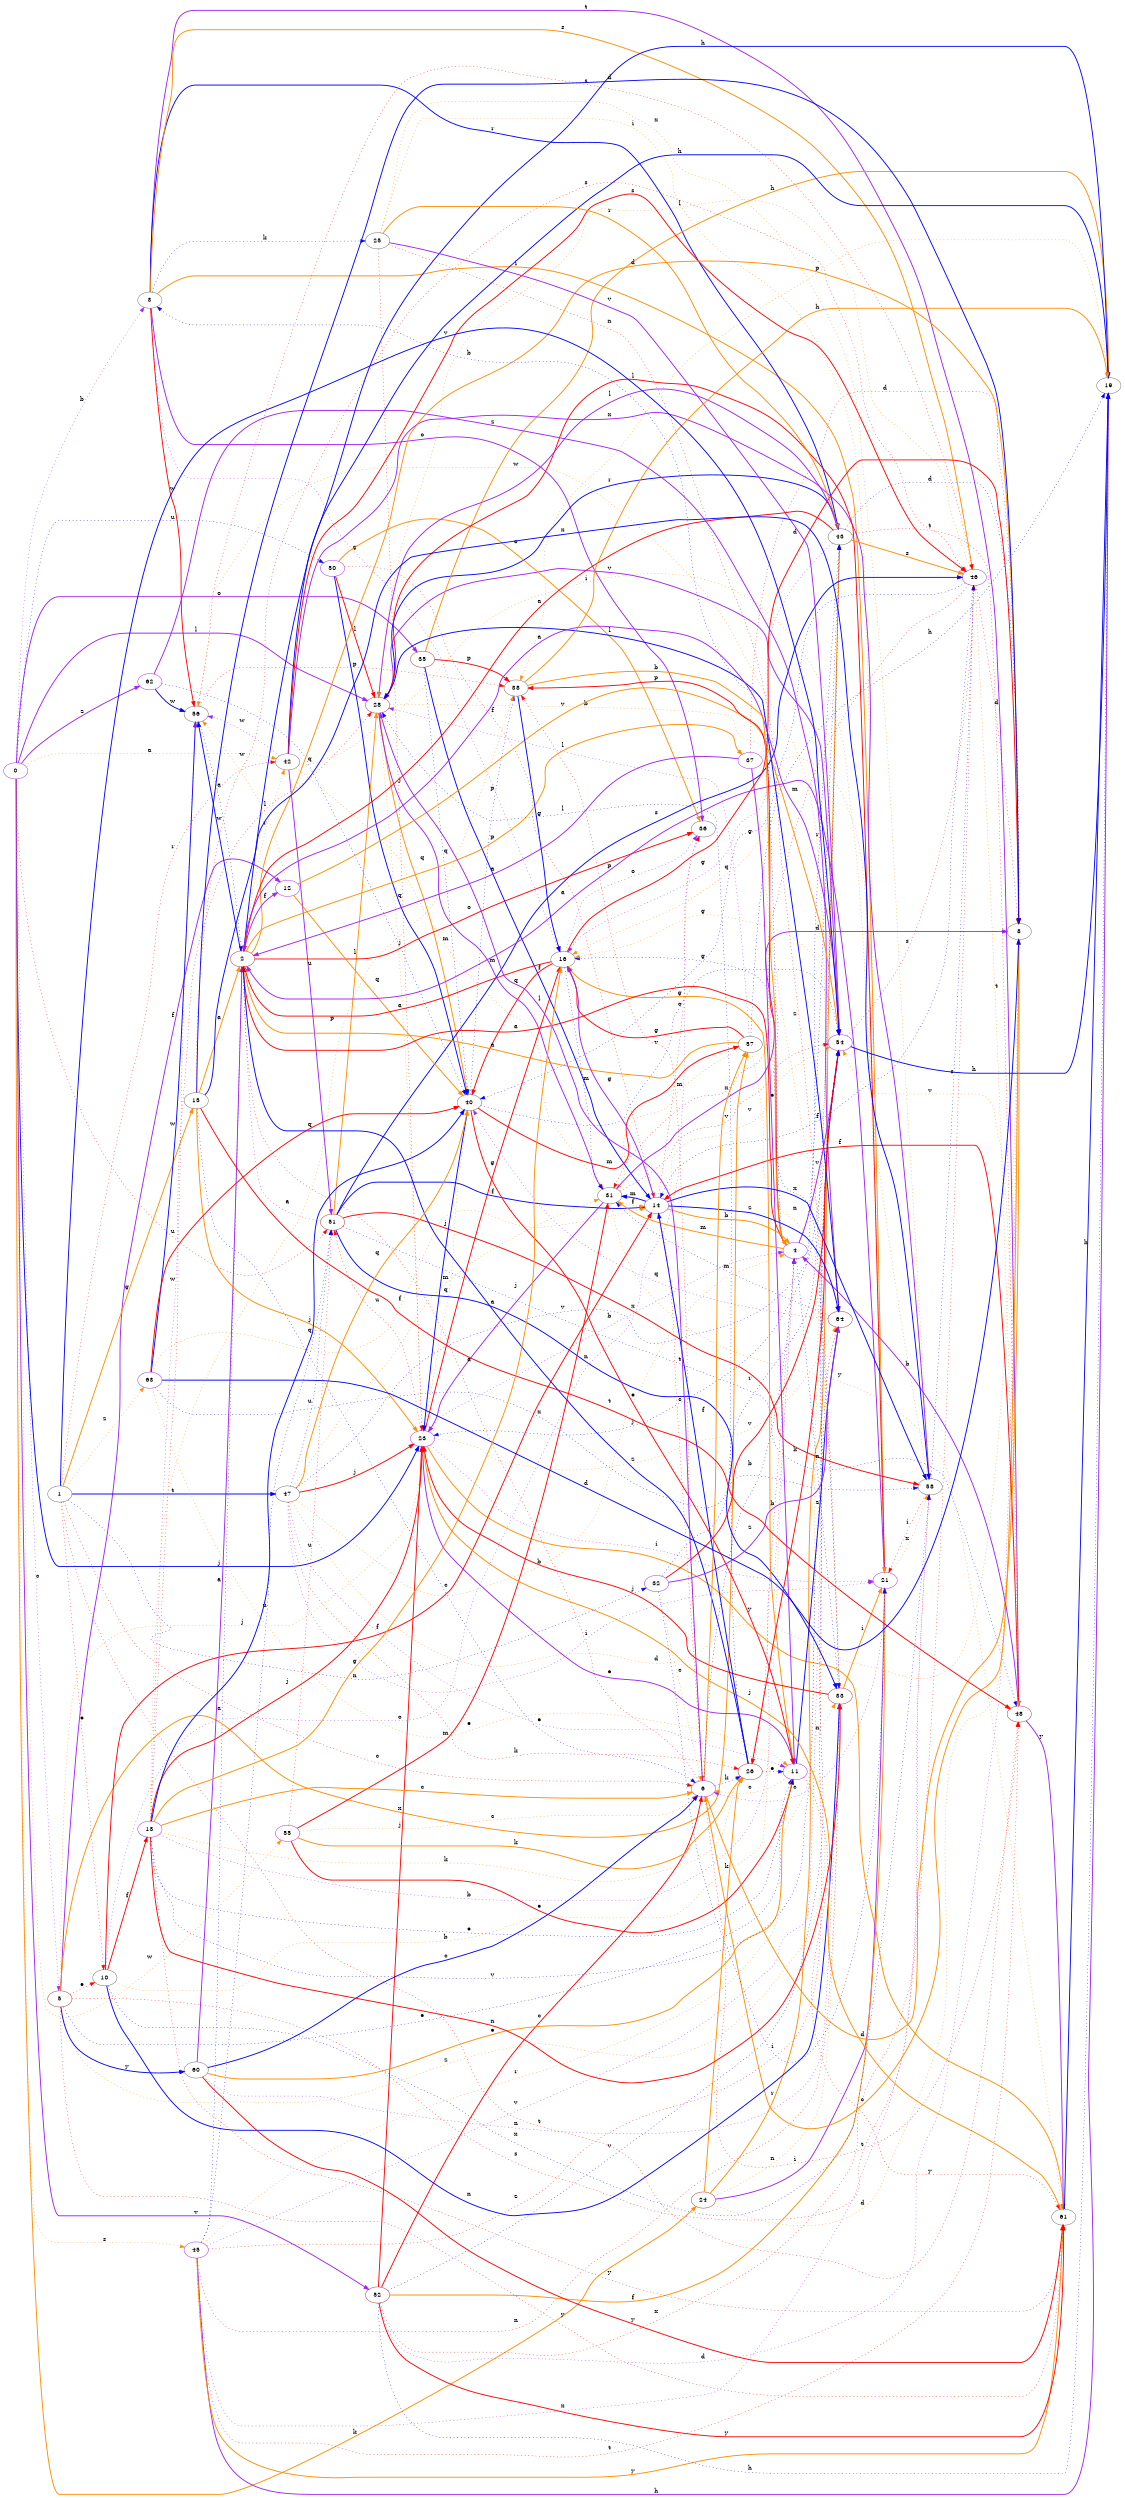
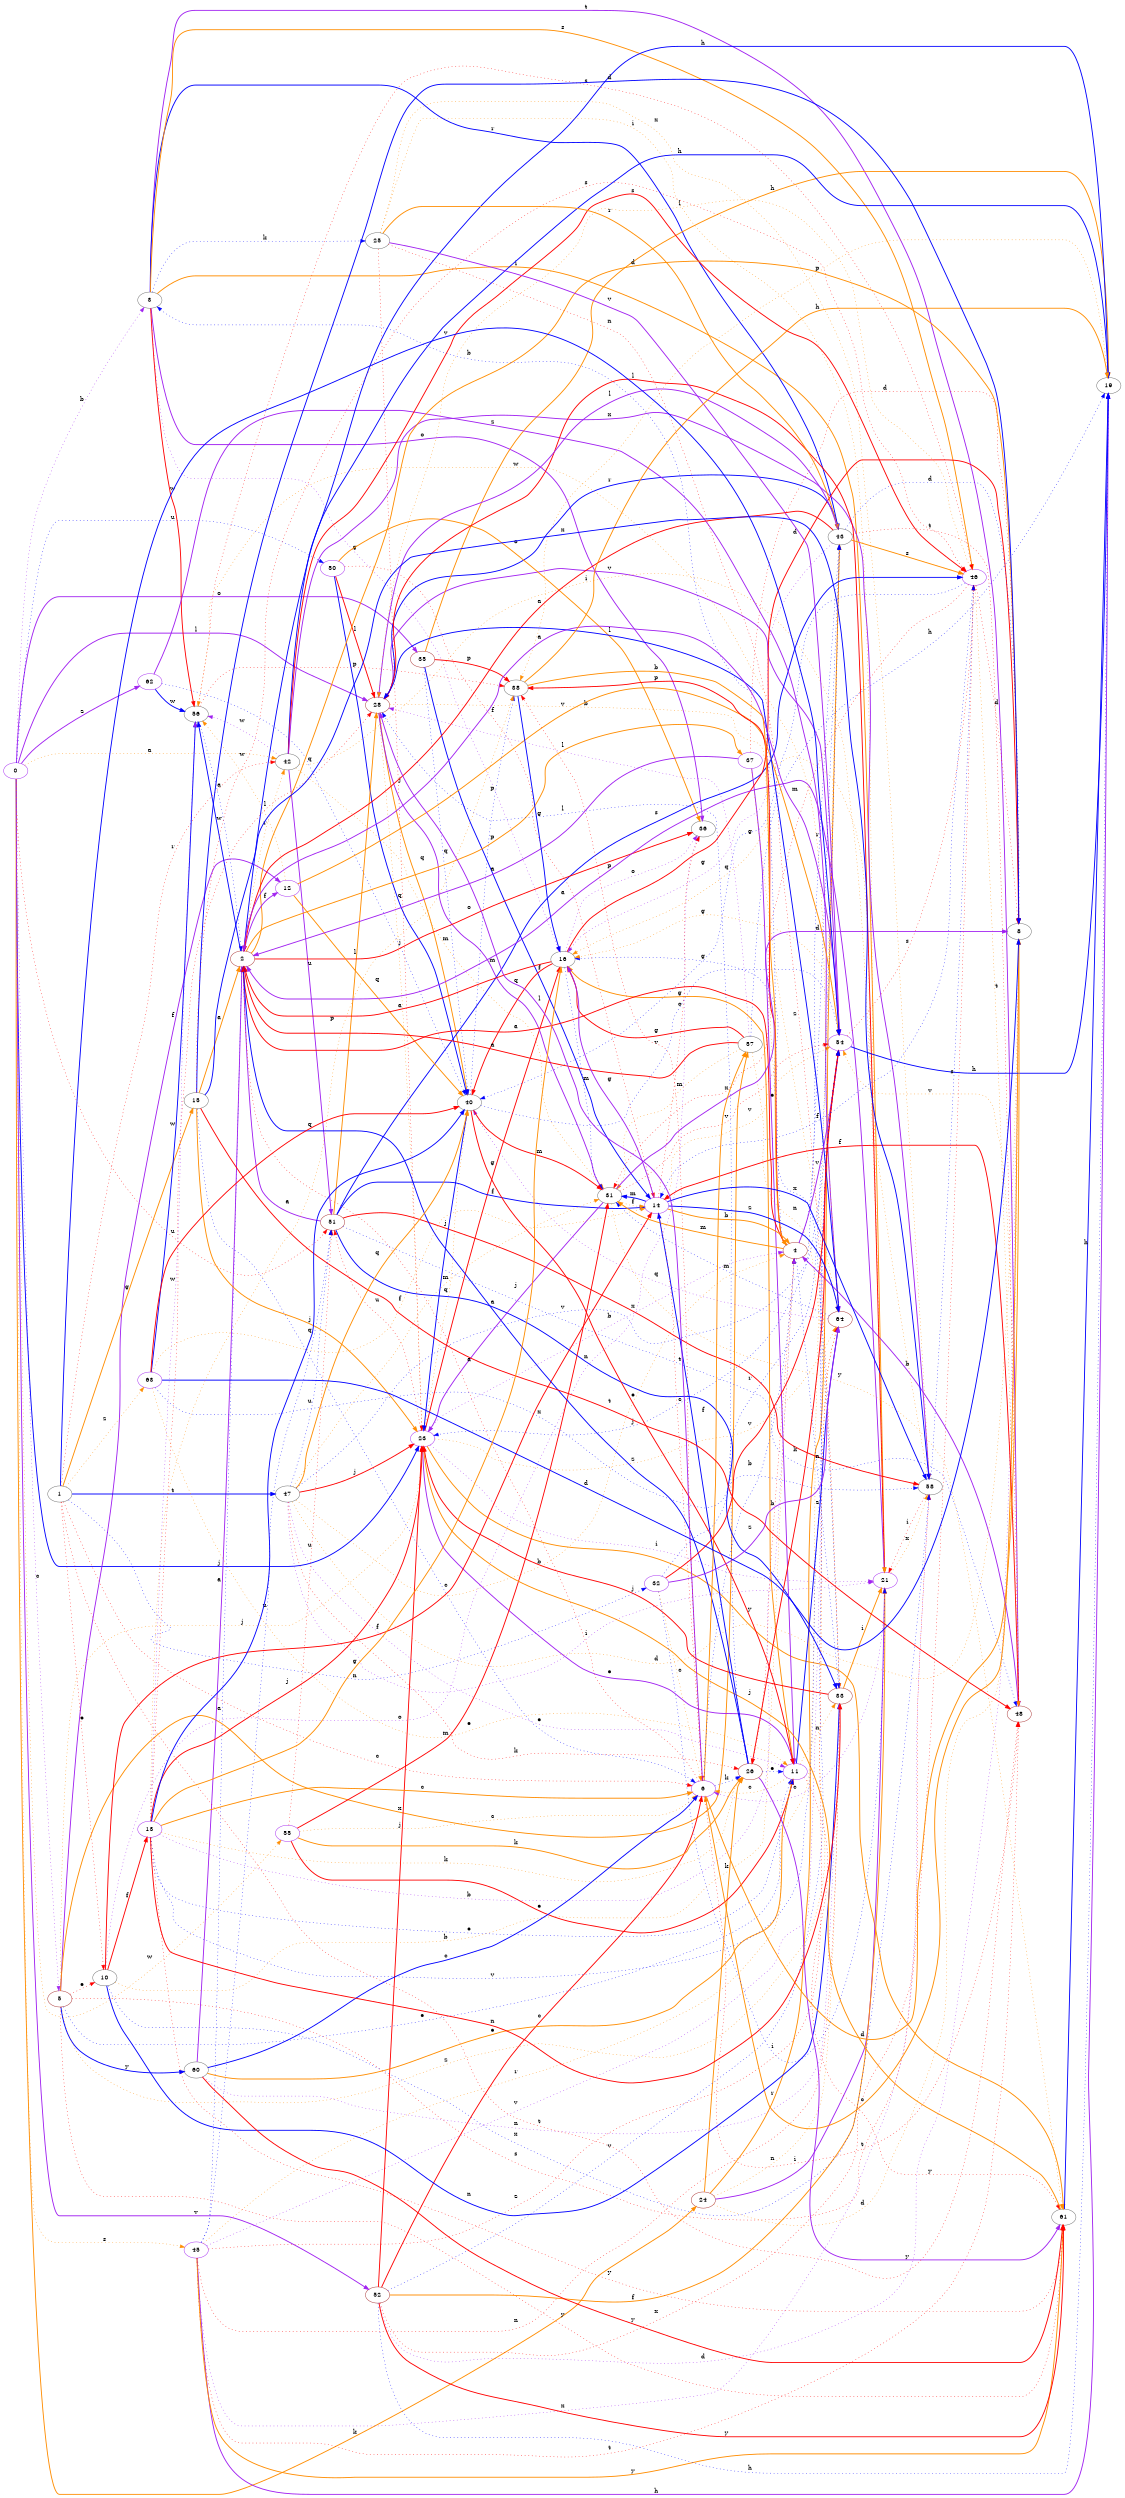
  strict digraph {
    rankdir=LR
    node [color=gray40]
    edge [color=darkorange style=dotted]
    0 [color=purple]
    3
    5 [color=brown]
    23 [color=purple]
    24 [color=brown]
    28 [color=brown]
    35 [color=brown]
    45 [color=purple]
    50 [color=purple]
    51 [color=brown]
    52 [color=brown]
    55 [color=purple]
    62 [color=purple]
    42
    2 [color=brown]
    8
    12 [color=purple]
    19
    36
    37 [color=purple]
    56
    48 [color=brown]
    16
    21 [color=purple]
    25
    43
    46 [color=purple]
    10
    11 [color=purple]
    57
    60
    61
    64 [color=brown]
-   4 [color=purple]
+   4 [color=brown]
    40
    33 [color=brown]
    26 [color=brown]
    54 [color=purple]
    31
    38
    14 [color=purple]
    58
    6 [color=purple]
    1
    15
    32 [color=purple]
    47
    63 [color=purple]
    13 [color=purple]
    0 -> 3 [color=purple label=b]
    0 -> 5 [color=purple label=c]
    0 -> 23 [color=blue label=j style=bold]
    0 -> 24 [label=k style=bold]
    0 -> 28 [color=purple label=l style=bold]
    0 -> 35 [color=purple label=o style=bold]
    0 -> 45 [label=s]
    0 -> 50 [color=blue label=u]
    0 -> 51 [color=red label=u]
    0 -> 52 [color=purple label=v style=bold]
    0 -> 55 [label=w]
    0 -> 62 [color=purple label=z style=bold]
    0 -> 42 [label=a]
    3 -> 36 [color=purple label=o style=bold]
    3 -> 56 [color=red label=w style=bold]
    3 -> 48 [color=purple label=t style=bold]
    3 -> 16 [color=purple label=g]
    3 -> 21 [label=i style=bold]
    3 -> 25 [color=blue label=k]
    3 -> 43 [color=blue label=r style=bold]
    3 -> 46 [label=s style=bold]
    5 -> 23 [label=j]
    5 -> 12 [color=purple label=f style=bold]
    5 -> 46 [color=red label=s]
    5 -> 10 [color=red label=e]
    5 -> 11 [color=blue label=e]
    5 -> 57 [label=x style=bold]
    5 -> 60 [color=blue label=y style=bold]
    5 -> 61 [color=red label=y]
    5 -> 64 [label=z]
    23 -> 51 [color=red label=u]
    23 -> 16 [color=red label=g style=bold]
    23 -> 21 [color=purple label=i]
    23 -> 11 [color=purple label=e style=bold]
    23 -> 61 [label=y style=bold]
    23 -> 64 [label=z]
    23 -> 4 [color=purple label=b]
    23 -> 40 [label=q]
    24 -> 8 [label=d]
    24 -> 21 [color=purple label=i style=bold]
    24 -> 43 [label=r style=bold]
    24 -> 33 [label=n]
    24 -> 26 [label=k style=bold]
    28 -> 23 [label=j]
    28 -> 43 [color=blue label=r style=bold]
    28 -> 4 [label=b]
    28 -> 40 [label=q style=bold]
    28 -> 54 [color=purple label=v style=bold]
    28 -> 31 [color=purple label=m style=bold]
    35 -> 19 [label=h style=bold]
    35 -> 40 [color=blue label=q]
    35 -> 38 [color=red label=p style=bold]
    35 -> 14 [color=blue label=f style=bold]
    45 -> 51 [color=blue label=u]
    45 -> 2 [color=blue label=a]
    45 -> 19 [color=purple label=h style=bold]
    45 -> 48 [color=red label=t]
    45 -> 43 [label=r]
    45 -> 61 [label=y style=bold]
    45 -> 64 [color=red label=z]
    45 -> 33 [color=red label=n]
    45 -> 54 [color=purple label=v]
    45 -> 58 [color=purple label=x]
    50 -> 28 [color=red label=l style=bold]
    50 -> 36 [label=o style=bold]
    50 -> 40 [color=blue label=q style=bold]
    50 -> 14 [color=red label=f]
    51 -> 28 [label=l style=bold]
-   51 -> 2 [color=purple label=a]
+   51 -> 2 [color=purple label=a style=bold]
    51 -> 48 [color=blue label=t]
    51 -> 46 [color=blue label=s style=bold]
    51 -> 33 [color=blue label=n style=bold]
    51 -> 14 [color=blue label=f style=bold]
    51 -> 58 [color=red label=x style=bold]
    52 -> 23 [color=red label=j style=bold]
    52 -> 8 [color=purple label=d]
    52 -> 19 [color=blue label=h]
    52 -> 21 [label=f style=bold]
    52 -> 61 [color=red label=y style=bold]
    52 -> 54 [color=blue label=v]
    52 -> 58 [color=red label=x]
    52 -> 6 [color=red label=c style=bold]
    55 -> 51 [color=red label=u]
    55 -> 11 [color=red label=e style=bold]
    55 -> 26 [label=k style=bold]
    55 -> 31 [color=red label=m style=bold]
    55 -> 6 [label=c]
    62 -> 56 [color=blue label=w style=bold]
    62 -> 64 [color=purple label=z style=bold]
    62 -> 40 [color=blue label=q]
    42 -> 51 [color=purple label=u style=bold]
    42 -> 19 [color=blue label=h style=bold]
    42 -> 56 [color=purple label=w]
    42 -> 21 [label=i]
    42 -> 46 [color=red label=s style=bold]
    42 -> 31 [label=m]
    42 -> 58 [color=purple label=x style=bold]
    2 -> 42 [label=r]
    2 -> 8 [label=d style=bold]
    2 -> 12 [color=purple label=f style=bold]
    2 -> 19 [color=blue label=h style=bold]
    2 -> 36 [color=red label=o style=bold]
    2 -> 37 [label=p style=bold]
    2 -> 56 [color=blue label=w style=bold]
    8 -> 6 [label=c style=bold]
    12 -> 56 [label=w]
    12 -> 40 [label=q style=bold]
    12 -> 54 [label=v style=bold]
    19 -> 38 [label=p]
    37 -> 2 [color=purple label=a style=bold]
    37 -> 8 [color=red label=d]
    37 -> 11 [color=purple label=e style=bold]
    37 -> 64 [label=z]
    56 -> 2 [color=blue label=a]
    56 -> 46 [color=red label=s]
    56 -> 38 [color=red label=p]
-   48 -> 61 [color=purple label=y style=bold]
+   26 -> 61 [color=purple label=y style=bold]
    48 -> 4 [color=purple label=b style=bold]
    48 -> 54 [label=v]
    48 -> 14 [color=red label=f style=bold]
    16 -> 2 [color=red label=a style=bold]
    16 -> 8 [color=red label=d style=bold]
    16 -> 36 [color=purple label=o]
    16 -> 40 [color=red label=q style=bold]
    16 -> 31 [color=blue label=m]
    21 -> 28 [color=red label=l style=bold]
    21 -> 2 [color=purple label=a style=bold]
    21 -> 58 [label=x]
    21 -> 6 [color=purple label=c]
    25 -> 23 [color=red label=j]
    25 -> 21 [label=i]
    25 -> 43 [label=r style=bold]
    25 -> 33 [color=red label=n]
    25 -> 54 [color=purple label=v style=bold]
    25 -> 58 [label=x]
    43 -> 23 [color=blue label=j]
    43 -> 28 [color=purple label=l style=bold]
    43 -> 2 [color=red label=a style=bold]
    43 -> 8 [color=blue label=d]
    43 -> 48 [color=red label=t]
    43 -> 16 [color=purple label=g]
    43 -> 46 [label=s style=bold]
    46 -> 28 [label=l]
    46 -> 8 [color=red label=d]
    46 -> 48 [label=t]
    46 -> 40 [color=blue label=q]
    46 -> 31 [color=red label=m]
    46 -> 14 [color=blue label=f]
    10 -> 36 [color=purple label=o]
    10 -> 4 [label=b]
    10 -> 33 [color=blue label=n style=bold]
    10 -> 14 [color=red label=f style=bold]
    10 -> 58 [color=blue label=x]
    10 -> 13 [color=red label=f style=bold]
    11 -> 16 [label=g style=bold]
    11 -> 61 [color=red label=y]
    11 -> 64 [color=blue label=z style=bold]
    11 -> 33 [label=n]
    11 -> 6 [label=c]
    57 -> 28 [color=purple label=l]
-   57 -> 2 [label=a style=bold]
+   57 -> 2 [color=red label=a style=bold]
    57 -> 19 [color=blue label=h]
    57 -> 16 [color=red label=g style=bold]
    57 -> 33 [label=n]
    57 -> 31 [label=m]
    60 -> 2 [color=purple label=a style=bold]
    60 -> 11 [label=e style=bold]
    60 -> 61 [color=red label=y style=bold]
    60 -> 33 [color=purple label=n]
    60 -> 6 [color=blue label=c style=bold]
    61 -> 23 [label=j style=bold]
    61 -> 19 [color=blue label=h style=bold]
    64 -> 28 [color=blue label=l style=bold]
    64 -> 56 [label=w]
    64 -> 40 [color=purple label=q]
    64 -> 31 [color=blue label=m]
    4 -> 3 [color=blue label=b]
    4 -> 2 [color=red label=a style=bold]
    4 -> 43 [color=blue label=r]
    4 -> 33 [color=blue label=n]
    4 -> 54 [color=purple label=v style=bold]
    4 -> 31 [label=m style=bold]
    4 -> 38 [color=red label=p style=bold]
    40 -> 23 [color=blue label=j style=bold]
    40 -> 11 [color=red label=e style=bold]
    40 -> 54 [color=blue label=v]
-   40 -> 57 [color=red label=m style=bold]
+   40 -> 31 [color=red label=m style=bold]
    40 -> 38 [color=blue label=p]
    33 -> 23 [color=red label=j style=bold]
    33 -> 16 [color=blue label=g]
    33 -> 21 [label=i style=bold]
    26 -> 28 [color=blue label=l]
    26 -> 2 [color=blue label=a style=bold]
    26 -> 11 [color=blue label=e]
    26 -> 4 [color=red label=b]
    26 -> 14 [color=blue label=f style=bold]
    54 -> 2 [color=purple label=a style=bold]
    54 -> 19 [color=blue label=h style=bold]
    54 -> 16 [label=g]
    54 -> 46 [color=red label=s]
    54 -> 26 [color=red label=k style=bold]
    31 -> 23 [color=purple label=j style=bold]
    31 -> 8 [color=purple label=d style=bold]
    31 -> 61 [label=y]
    31 -> 54 [color=red label=v]
    31 -> 14 [label=f]
    38 -> 19 [label=h style=bold]
    38 -> 16 [color=blue label=g style=bold]
    38 -> 4 [label=b style=bold]
    14 -> 36 [color=red label=o]
    14 -> 16 [color=purple label=g style=bold]
    14 -> 64 [color=blue label=z style=bold]
    14 -> 4 [label=b style=bold]
    14 -> 54 [label=v]
    14 -> 31 [color=blue label=m style=bold]
    14 -> 58 [color=blue label=x style=bold]
    14 -> 6 [color=red label=c]
    58 -> 16 [label=g]
    58 -> 21 [color=red label=i]
    58 -> 46 [color=blue label=s]
    6 -> 28 [color=purple label=l style=bold]
    6 -> 2 [color=red label=a]
    6 -> 8 [label=d style=bold]
    6 -> 48 [color=red label=t]
    6 -> 57 [label=x style=bold]
    6 -> 4 [color=blue label=b]
    6 -> 26 [color=blue label=k]
    6 -> 38 [color=red label=p]
    1 -> 42 [color=red label=r]
    1 -> 48 [color=red label=t]
    1 -> 10 [color=red label=e]
    1 -> 54 [color=blue label=v style=bold]
    1 -> 6 [color=red label=c]
    1 -> 15 [label=g style=bold]
    1 -> 32 [color=blue label=n]
    1 -> 47 [color=blue label=t style=bold]
    1 -> 63 [label=z]
    15 -> 23 [label=j style=bold]
    15 -> 2 [label=a style=bold]
    15 -> 8 [color=blue label=d style=bold]
    15 -> 48 [color=red label=t style=bold]
    15 -> 46 [color=red label=s]
    15 -> 58 [color=blue label=x style=bold]
    15 -> 6 [color=blue label=c]
    32 -> 21 [color=blue label=i]
    32 -> 43 [color=blue label=r]
    32 -> 64 [color=purple label=z style=bold]
    32 -> 54 [color=red label=v style=bold]
    32 -> 6 [label=c]
    47 -> 23 [color=red label=j style=bold]
    47 -> 51 [color=blue label=u]
    47 -> 8 [label=d]
    47 -> 21 [color=purple label=i]
    47 -> 11 [color=purple label=e]
    47 -> 4 [label=b]
    47 -> 40 [label=q style=bold]
    47 -> 26 [color=red label=k]
    47 -> 54 [color=blue label=v]
    47 -> 31 [label=m]
    63 -> 8 [color=blue label=d style=bold]
    63 -> 56 [color=blue label=w style=bold]
    63 -> 11 [label=e]
    63 -> 40 [color=red label=q style=bold]
    63 -> 14 [label=f]
    63 -> 58 [color=blue label=x]
    13 -> 23 [color=red label=j style=bold]
    13 -> 28 [color=red label=l]
    13 -> 56 [color=purple label=w]
    13 -> 16 [label=g style=bold]
    13 -> 11 [color=blue label=e]
    13 -> 61 [color=red label=y]
    13 -> 4 [color=purple label=b]
    13 -> 40 [color=blue label=q style=bold]
    13 -> 33 [color=red label=n style=bold]
    13 -> 26 [label=k]
    13 -> 54 [color=blue label=v]
    13 -> 38 [label=p]
    13 -> 6 [label=c style=bold]
  }
